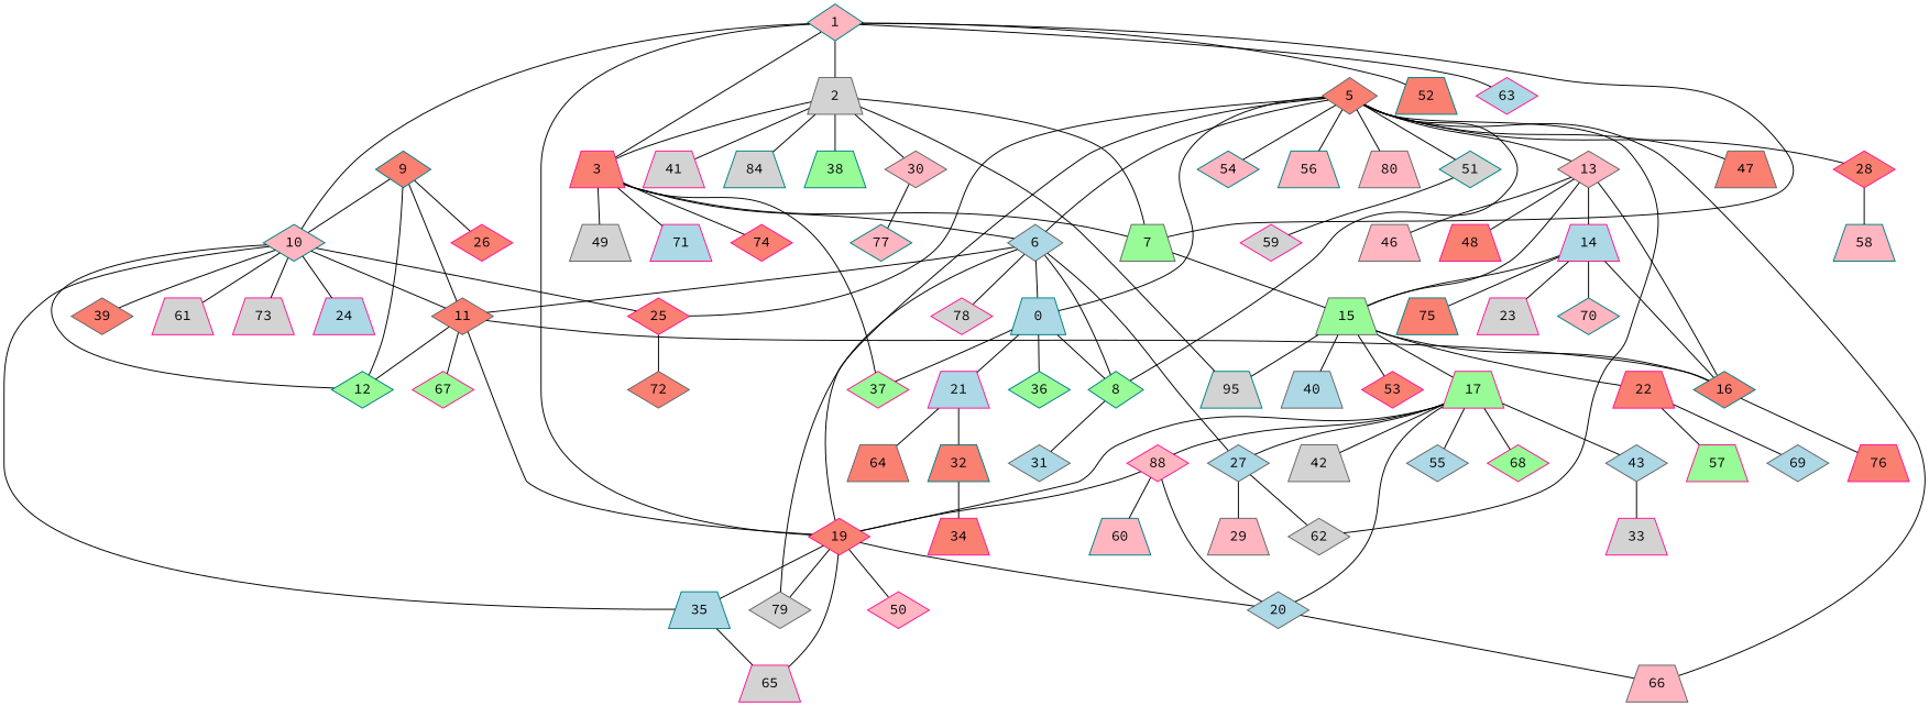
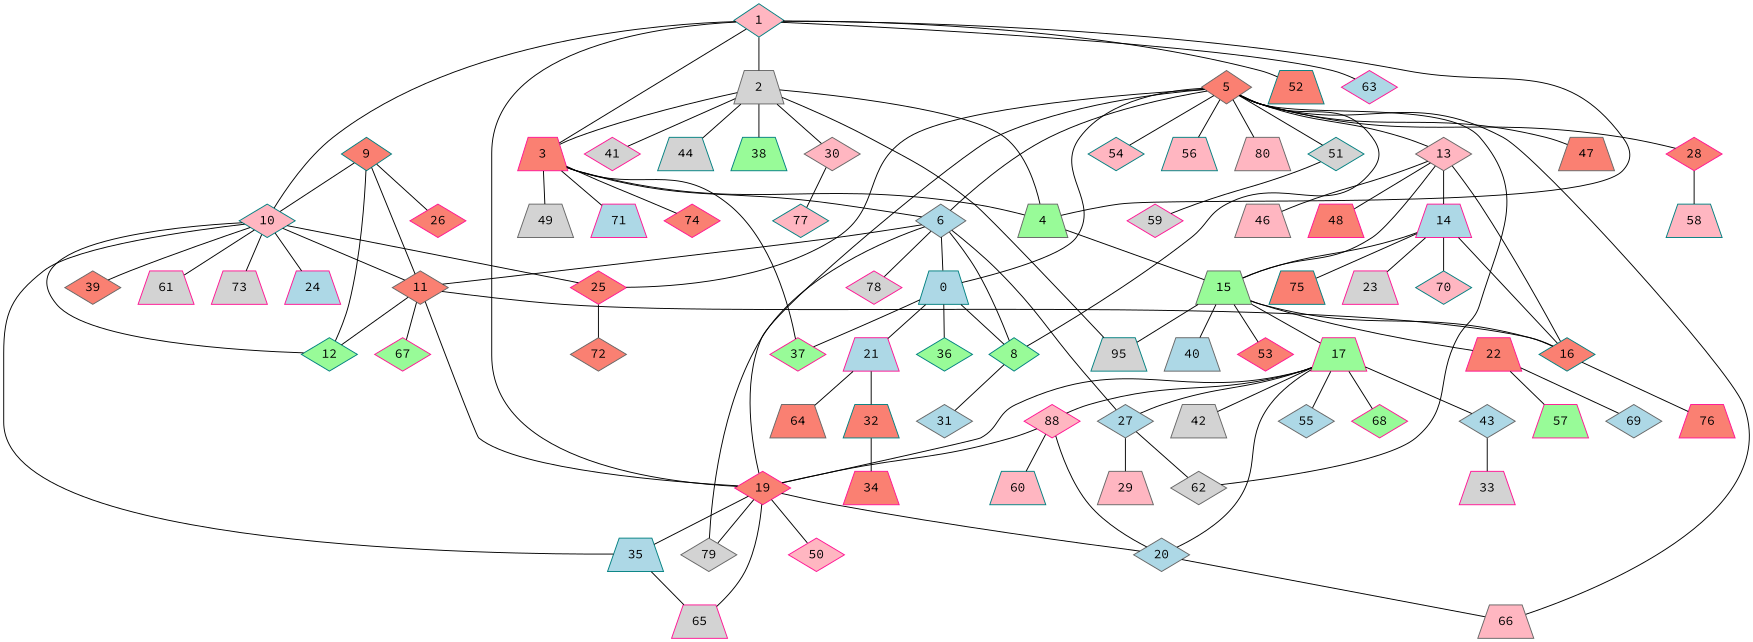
  graph {
    fontname="Source Code Pro"
    node [color=deeppink fillcolor=salmon fontname="Source Code Pro" shape=diamond style=filled]
    edge [fontname="Source Code Pro"]
    1 [color=teal fillcolor=lightpink]
    2 [color=gray40 fillcolor=lightgrey shape=trapezium]
    3 [shape=trapezium]
-   4 [color=gray40 fillcolor=palegreen shape=trapezium label=7]
+   4 [color=gray40 fillcolor=palegreen shape=trapezium]
    10 [color=teal fillcolor=lightpink]
    19
    52 [color=teal shape=trapezium]
    63 [fillcolor=lightblue]
    30 [color=gray40 fillcolor=lightpink]
    38 [color=teal fillcolor=palegreen shape=trapezium]
-   41 [fillcolor=lightgrey shape=trapezium]
-   44 [color=teal fillcolor=lightgrey shape=trapezium label=84]
+   41 [fillcolor=lightgrey]
+   44 [color=teal fillcolor=lightgrey shape=trapezium]
    n13 [color=teal fillcolor=lightgrey label=95 shape=trapezium]
    6 [color=gray40 fillcolor=lightblue]
    37 [fillcolor=palegreen]
    49 [color=gray40 fillcolor=lightgrey shape=trapezium]
    71 [fillcolor=lightblue shape=trapezium]
    74
    15 [color=gray40 fillcolor=palegreen shape=trapezium]
    25
    11 [color=gray40]
    12 [color=teal fillcolor=palegreen]
    24 [fillcolor=lightblue shape=trapezium]
    35 [color=teal fillcolor=lightblue shape=trapezium]
    39 [color=gray40]
    61 [fillcolor=lightgrey shape=trapezium]
    73 [fillcolor=lightgrey shape=trapezium]
    79 [color=gray40 fillcolor=lightgrey]
    20 [color=gray40 fillcolor=lightblue]
    50 [fillcolor=lightpink]
    65 [fillcolor=lightgrey shape=trapezium]
    77 [color=teal fillcolor=lightpink]
    n33 [color=teal fillcolor=lightblue label=0 shape=trapezium]
    8 [color=teal fillcolor=palegreen]
    27 [color=gray40 fillcolor=lightblue]
    78 [fillcolor=lightgrey]
    16 [color=teal]
    17 [fillcolor=palegreen shape=trapezium]
    22 [shape=trapezium]
    40 [color=gray40 fillcolor=lightblue shape=trapezium]
    53
    5 [color=gray40]
    13 [color=gray40 fillcolor=lightpink]
    28
    47 [color=gray40 shape=trapezium]
    51 [color=teal fillcolor=lightgrey]
    54 [color=teal fillcolor=lightpink]
    56 [color=teal fillcolor=lightpink shape=trapezium]
    62 [color=gray40 fillcolor=lightgrey]
    66 [color=gray40 fillcolor=lightpink shape=trapezium]
    80 [color=gray40 fillcolor=lightpink shape=trapezium]
    21 [fillcolor=lightblue shape=trapezium]
    36 [color=teal fillcolor=palegreen]
    31 [color=gray40 fillcolor=lightblue]
    14 [fillcolor=lightblue shape=trapezium]
    46 [color=gray40 fillcolor=lightpink shape=trapezium]
    48 [shape=trapezium]
    72 [color=gray40]
    58 [color=teal fillcolor=lightpink shape=trapezium]
    59 [fillcolor=lightgrey]
    67 [fillcolor=palegreen]
    29 [color=gray40 fillcolor=lightpink shape=trapezium]
    32 [color=teal shape=trapezium]
    64 [color=gray40 shape=trapezium]
    9 [color=teal]
    26
    76 [shape=trapezium]
    23 [fillcolor=lightgrey shape=trapezium]
    70 [color=teal fillcolor=lightpink]
    75 [color=teal shape=trapezium]
    n71 [fillcolor=lightpink label=88]
    42 [color=gray40 fillcolor=lightgrey shape=trapezium]
    43 [color=gray40 fillcolor=lightblue]
    55 [color=gray40 fillcolor=lightblue]
    68 [fillcolor=palegreen]
    57 [fillcolor=palegreen shape=trapezium]
    69 [color=gray40 fillcolor=lightblue]
    60 [color=teal fillcolor=lightpink shape=trapezium]
    33 [fillcolor=lightgrey shape=trapezium]
    34 [shape=trapezium]
    1 -- 2
    1 -- 3
    1 -- 4
    1 -- 10
    1 -- 19
    1 -- 52
    1 -- 63
    2 -- 3
    2 -- 4
    2 -- 30
    2 -- 38
    2 -- 41
    2 -- 44
    2 -- n13
    3 -- 4
    3 -- 6
    3 -- 37
    3 -- 49
    3 -- 71
    3 -- 74
    4 -- 15
    10 -- 25
    10 -- 11
    10 -- 12
    10 -- 24
    10 -- 35
    10 -- 39
    10 -- 61
    10 -- 73
    19 -- 35
    19 -- 79
    19 -- 20
    19 -- 50
    19 -- 65
    30 -- 77
    6 -- 11
    6 -- 79
    6 -- n33
    6 -- 8
    6 -- 27
    6 -- 78
    15 -- n13
    15 -- 16
    15 -- 17
    15 -- 22
    15 -- 40
    15 -- 53
    25 -- 72
    11 -- 19
    11 -- 12
    11 -- 16
    11 -- 67
    35 -- 65
    20 -- 66
    n33 -- 37
    n33 -- 8
    n33 -- 21
    n33 -- 36
    8 -- 31
    27 -- 62
    27 -- 29
    16 -- 76
    17 -- 19
    17 -- 20
    17 -- 27
    17 -- n71
    17 -- 42
    17 -- 43
    17 -- 55
    17 -- 68
    22 -- 57
    22 -- 69
    5 -- 19
    5 -- 6
    5 -- 25
    5 -- n33
    5 -- 8
    5 -- 13
    5 -- 28
    5 -- 47
    5 -- 51
    5 -- 54
    5 -- 56
    5 -- 62
    5 -- 66
    5 -- 80
    13 -- 15
    13 -- 16
    13 -- 14
    13 -- 46
    13 -- 48
    28 -- 58
    51 -- 59
    21 -- 32
    21 -- 64
    14 -- 15
    14 -- 16
    14 -- 23
    14 -- 70
    14 -- 75
    32 -- 34
    9 -- 10
    9 -- 11
    9 -- 12
    9 -- 26
    n71 -- 19
    n71 -- 20
    n71 -- 60
    43 -- 33
  }
